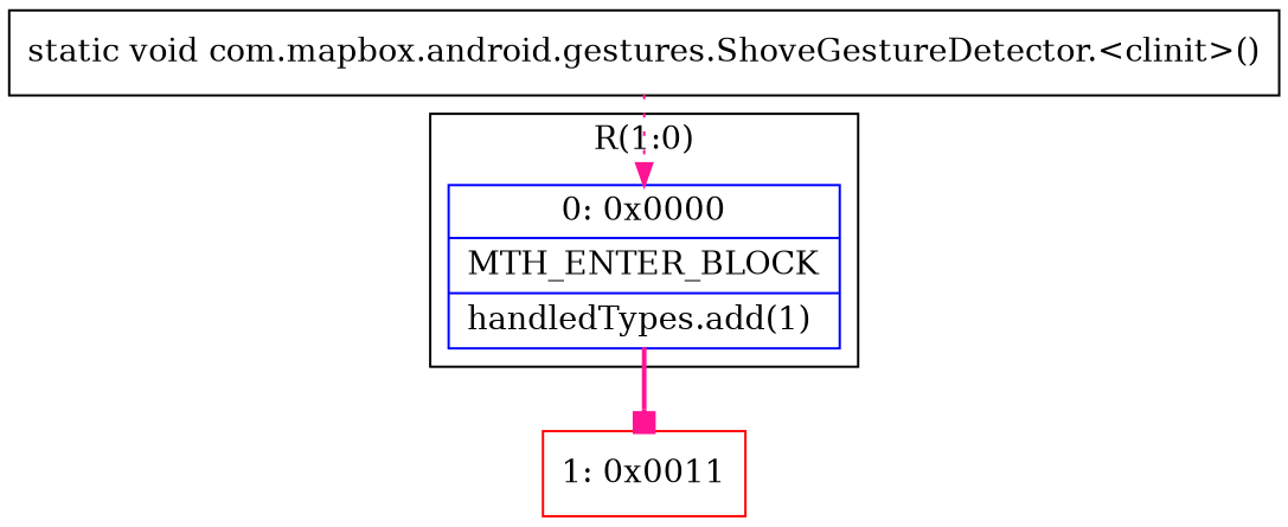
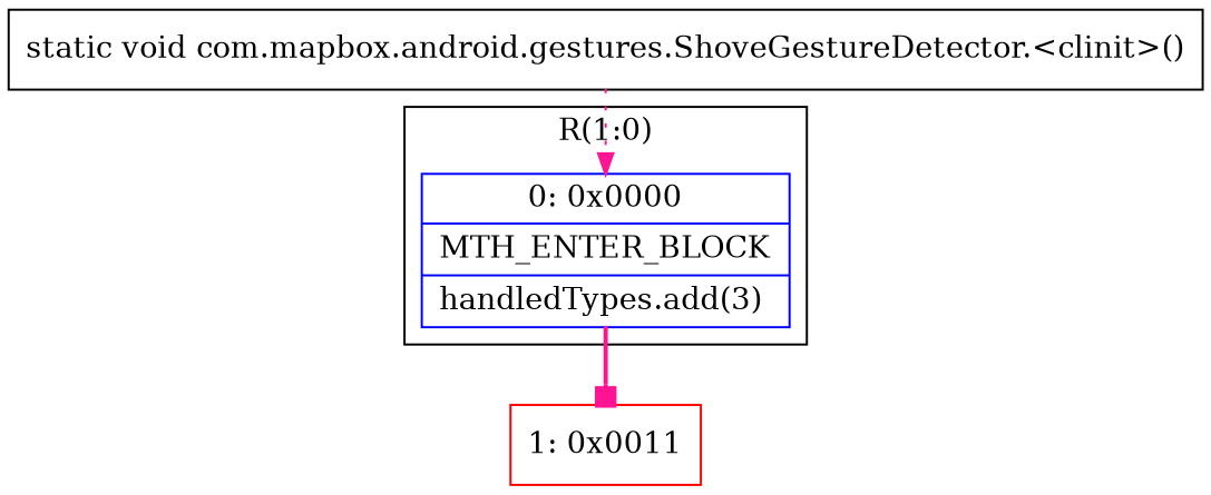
  digraph {
    node [shape=record]
    edge [color=deeppink]
-   n1 [color=blue label="{0\:\ 0x0000|MTH_ENTER_BLOCK\l|handledTypes.add(1)\l}"]
+   n1 [color=blue label="{0\:\ 0x0000|MTH_ENTER_BLOCK\l|handledTypes.add(3)\l}"]
    n2 [color=red label="{1\:\ 0x0011}"]
    n3 [label="{static void com.mapbox.android.gestures.ShoveGestureDetector.\<clinit\>() }"]
    subgraph cluster_1 {
      label="R(1:0)"
      n1
    }
    n1 -> n2 [style=bold arrowhead=box]
    n3 -> n1 [style=dotted arrowhead=normal]
  }
